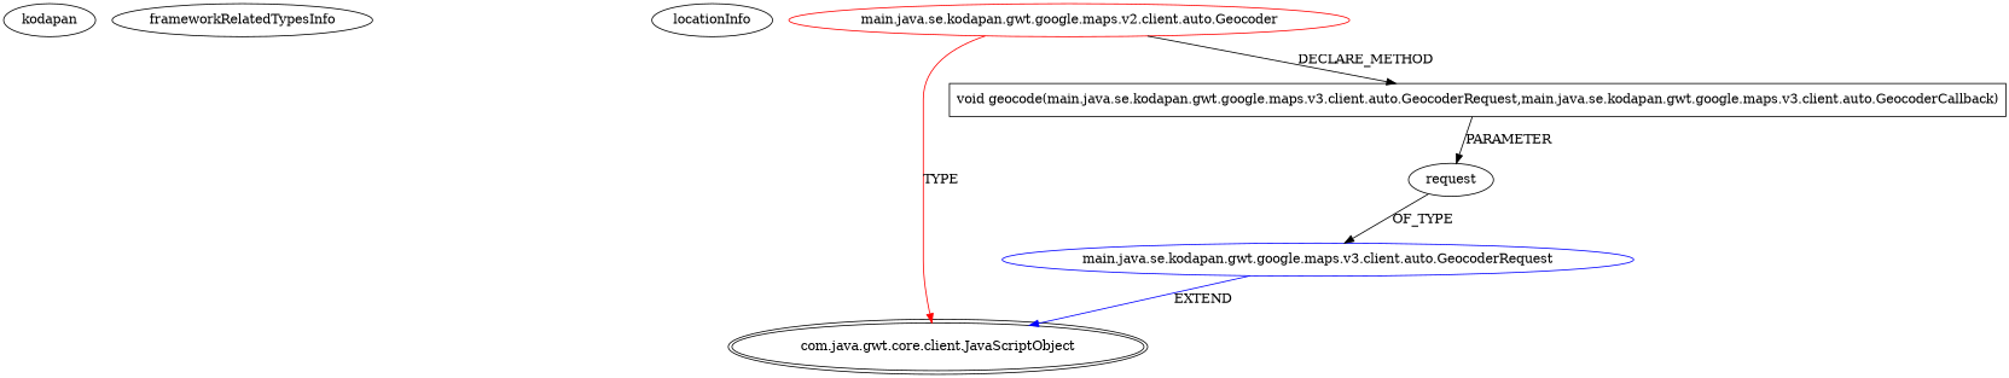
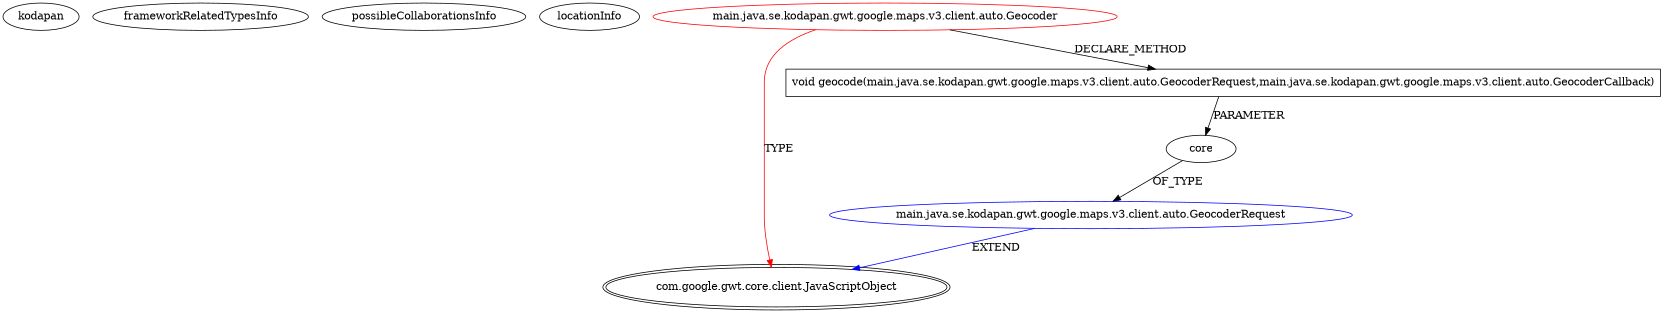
  digraph {
    n1 [category=extension_graph graphId=3396 isAnonymous=false label=kodapan possibleRelation=true]
    frameworkRelatedTypesInfo [0="com.google.gwt.core.client.JavaScriptObject"]
+   possibleCollaborationsInfo [0="3396~CLIENT_METHOD_DECLARATION-PARAMETER_DECLARATION-~com.google.gwt.core.client.JavaScriptObject ~com.google.gwt.core.client.JavaScriptObject ~false~false"]
    locationInfo [contextSignature=Geocoder filePath="/karlwettin-kodapan-gwt-google-map-v3/kodapan-gwt-google-map-v3-master/src/main/java/se/kodapan/gwt/google/maps/v3/client/auto/Geocoder.java" graphId=3396 projectName="karlwettin-kodapan-gwt-google-map-v3"]
-   n5 [color=red isFrameworkType=false label="main.java.se.kodapan.gwt.google.maps.v2.client.auto.Geocoder" vertexType=ROOT_CLIENT_CLASS_DECLARATION]
-   n6 [isFrameworkType=true label="com.java.gwt.core.client.JavaScriptObject" peripheries=2 vertexType=FRAMEWORK_CLASS_TYPE]
+   n5 [color=red isFrameworkType=false label="main.java.se.kodapan.gwt.google.maps.v3.client.auto.Geocoder" vertexType=ROOT_CLIENT_CLASS_DECLARATION]
+   n6 [isFrameworkType=true label="com.google.gwt.core.client.JavaScriptObject" peripheries=2 vertexType=FRAMEWORK_CLASS_TYPE]
    n7 [isFrameworkType=false label="void geocode(main.java.se.kodapan.gwt.google.maps.v3.client.auto.GeocoderRequest,main.java.se.kodapan.gwt.google.maps.v3.client.auto.GeocoderCallback)" shape=box vertexType=CLIENT_METHOD_DECLARATION]
-   n8 [isFrameworkType=false label=request vertexType=PARAMETER_DECLARATION]
+   n8 [isFrameworkType=false label=core vertexType=PARAMETER_DECLARATION]
    n9 [color=blue isFrameworkType=false label="main.java.se.kodapan.gwt.google.maps.v3.client.auto.GeocoderRequest" vertexType=REFERENCE_CLIENT_CLASS_DECLARATION]
    n5 -> n6 [color=red label=TYPE]
    n5 -> n7 [label=DECLARE_METHOD]
    n7 -> n8 [label=PARAMETER]
    n8 -> n9 [label=OF_TYPE]
    n9 -> n6 [color=blue label=EXTEND]
  }
